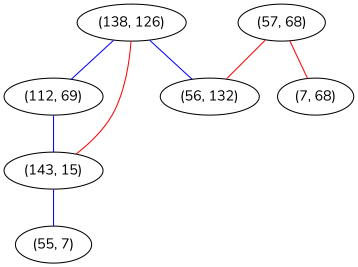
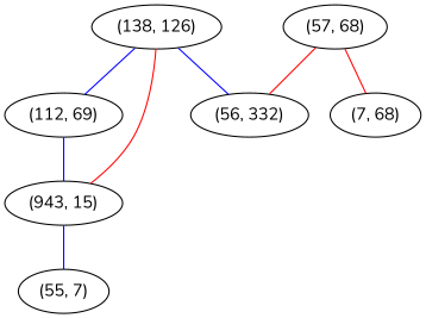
  graph {
    fontname=Nunito
    node [fontname=Nunito]
    edge [color=blue fontname=Nunito weight=3]
    "(138, 126)"
    "(112, 69)"
-   "(56, 132)"
-   "(143, 15)"
+   "(56, 132)" [label="(56, 332)"]
+   "(143, 15)" [label="(943, 15)"]
    "(55, 7)"
    "(57, 68)"
    "(7, 68)"
    "(138, 126)" -- "(112, 69)"
    "(138, 126)" -- "(56, 132)"
    "(138, 126)" -- "(143, 15)" [color=red weight=1]
    "(112, 69)" -- "(143, 15)"
    "(143, 15)" -- "(55, 7)"
    "(57, 68)" -- "(56, 132)" [color=red weight=1]
    "(57, 68)" -- "(7, 68)" [color=red weight=1]
  }
